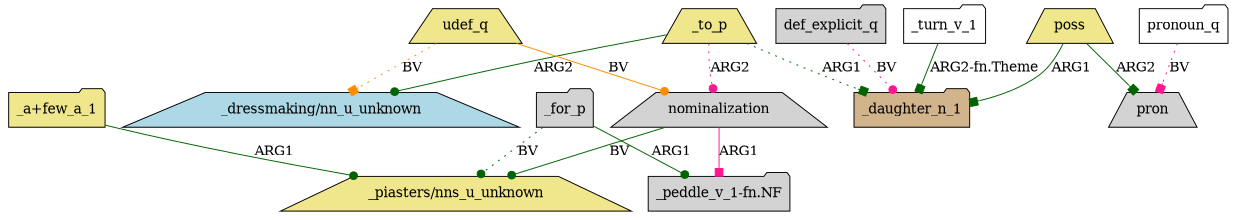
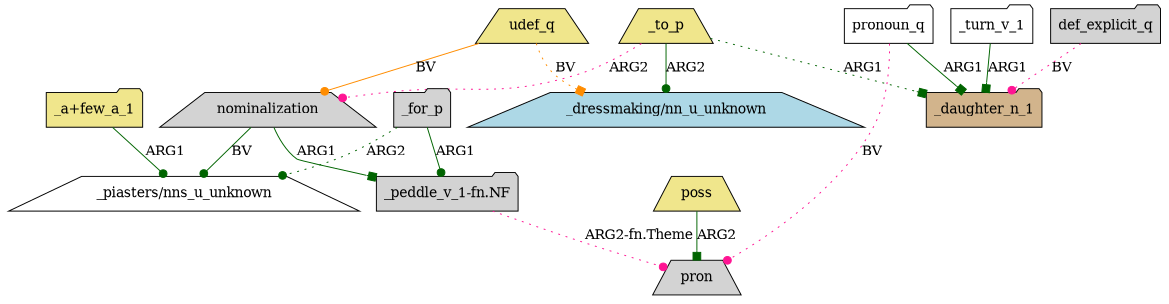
  digraph {
    node [fillcolor=khaki shape=folder style=filled]
    edge [arrowhead=dot color=darkgreen style=solid]
    "_a+few_a_1"
-   "_piasters/nns_u_unknown" [shape=trapezium]
+   "_piasters/nns_u_unknown" [fillcolor=white shape=trapezium]
    _to_p [shape=trapezium]
    "_dressmaking/nn_u_unknown" [fillcolor=lightblue shape=trapezium]
    nominalization [fillcolor=lightgrey shape=trapezium]
    _daughter_n_1 [fillcolor=tan]
    _turn_v_1 [fillcolor=white]
    "_peddle_v_1-fn.NF" [fillcolor=lightgrey]
    _for_p [fillcolor=lightgrey]
    pron [fillcolor=lightgrey shape=trapezium]
    poss [shape=trapezium]
    udef_q [shape=trapezium]
    def_explicit_q [fillcolor=lightgrey]
    pronoun_q [fillcolor=white]
    "_a+few_a_1" -> "_piasters/nns_u_unknown" [label=ARG1]
    _to_p -> "_dressmaking/nn_u_unknown" [label=ARG2]
    _to_p -> nominalization [color=deeppink label=ARG2 style=dotted]
    _to_p -> _daughter_n_1 [arrowhead=box label=ARG1 style=dotted]
    nominalization -> "_piasters/nns_u_unknown" [label=BV]
-   nominalization -> "_peddle_v_1-fn.NF" [arrowhead=box color=deeppink label=ARG1]
-   _turn_v_1 -> _daughter_n_1 [arrowhead=box label="ARG2-fn.Theme"]
-   _for_p -> "_piasters/nns_u_unknown" [label=BV style=dotted]
+   nominalization -> "_peddle_v_1-fn.NF" [arrowhead=box label=ARG1]
+   _turn_v_1 -> _daughter_n_1 [arrowhead=box label=ARG1]
+   "_peddle_v_1-fn.NF" -> pron [color=deeppink label="ARG2-fn.Theme" style=dotted]
+   _for_p -> "_piasters/nns_u_unknown" [label=ARG2 style=dotted]
    _for_p -> "_peddle_v_1-fn.NF" [label=ARG1]
-   poss -> _daughter_n_1 [arrowhead=box label=ARG1]
+   pronoun_q -> _daughter_n_1 [arrowhead=box label=ARG1]
    poss -> pron [arrowhead=box label=ARG2]
    udef_q -> "_dressmaking/nn_u_unknown" [arrowhead=box color=darkorange label=BV style=dotted]
    udef_q -> nominalization [color=darkorange label=BV]
    def_explicit_q -> _daughter_n_1 [color=deeppink label=BV style=dotted]
-   pronoun_q -> pron [arrowhead=box color=deeppink label=BV style=dotted]
+   pronoun_q -> pron [color=deeppink label=BV style=dotted]
  }
